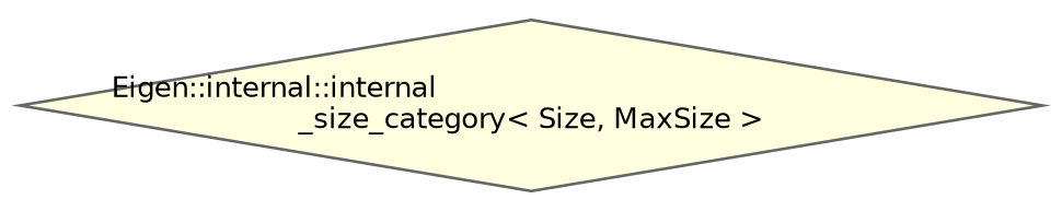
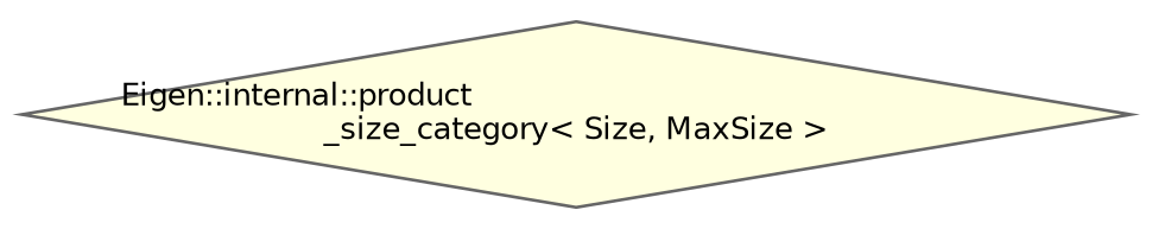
  digraph {
    rankdir=LR
    fontname="DejaVu Sans"
-   n1 [color=gray40 fillcolor=lightyellow fontname="DejaVu Sans" fontsize=10 height=0.2 label="Eigen::internal::internal\l_size_category\< Size, MaxSize \>" shape=diamond style=filled width=0.4]
+   n1 [color=gray40 fillcolor=lightyellow fontname="DejaVu Sans" fontsize=10 height=0.2 label="Eigen::internal::product\l_size_category\< Size, MaxSize \>" shape=diamond style=filled width=0.4]
  }
